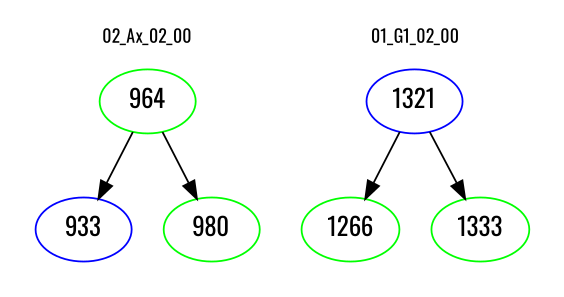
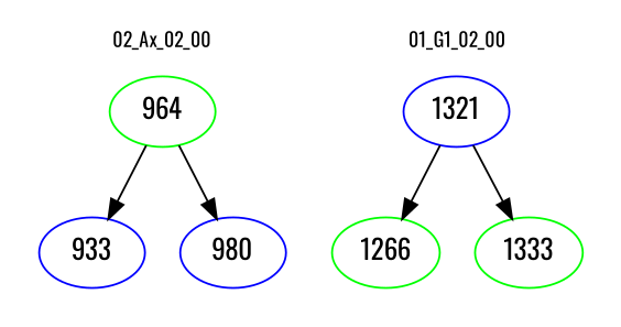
  digraph {
    fontname=Oswald
    node [color=green fontname=Oswald]
    edge [color=black fontname=Oswald]
    n1 [label=964]
    n2 [color=blue label=933]
-   n3 [label=980]
+   n3 [color=blue label=980]
    n4 [color=blue label=1321]
    n5 [label=1266]
    n6 [label=1333]
    subgraph cluster_1 {
      color=white
      fontsize=10
      label="02_Ax_02_00"
      n1
      n2
      n3
    }
    subgraph cluster_2 {
      color=white
      fontsize=10
      label="01_G1_02_00"
      n4
      n5
      n6
    }
    n1 -> n2
    n1 -> n3
    n4 -> n5
    n4 -> n6
  }
